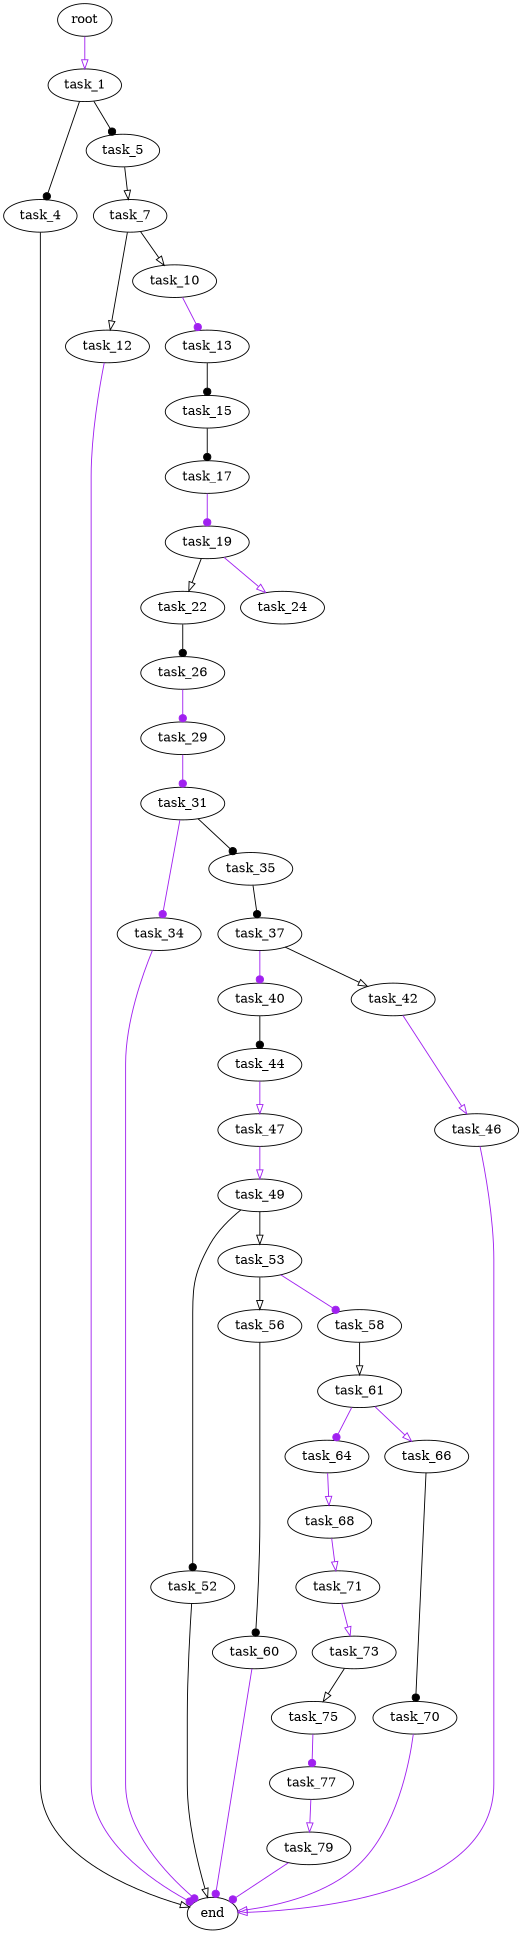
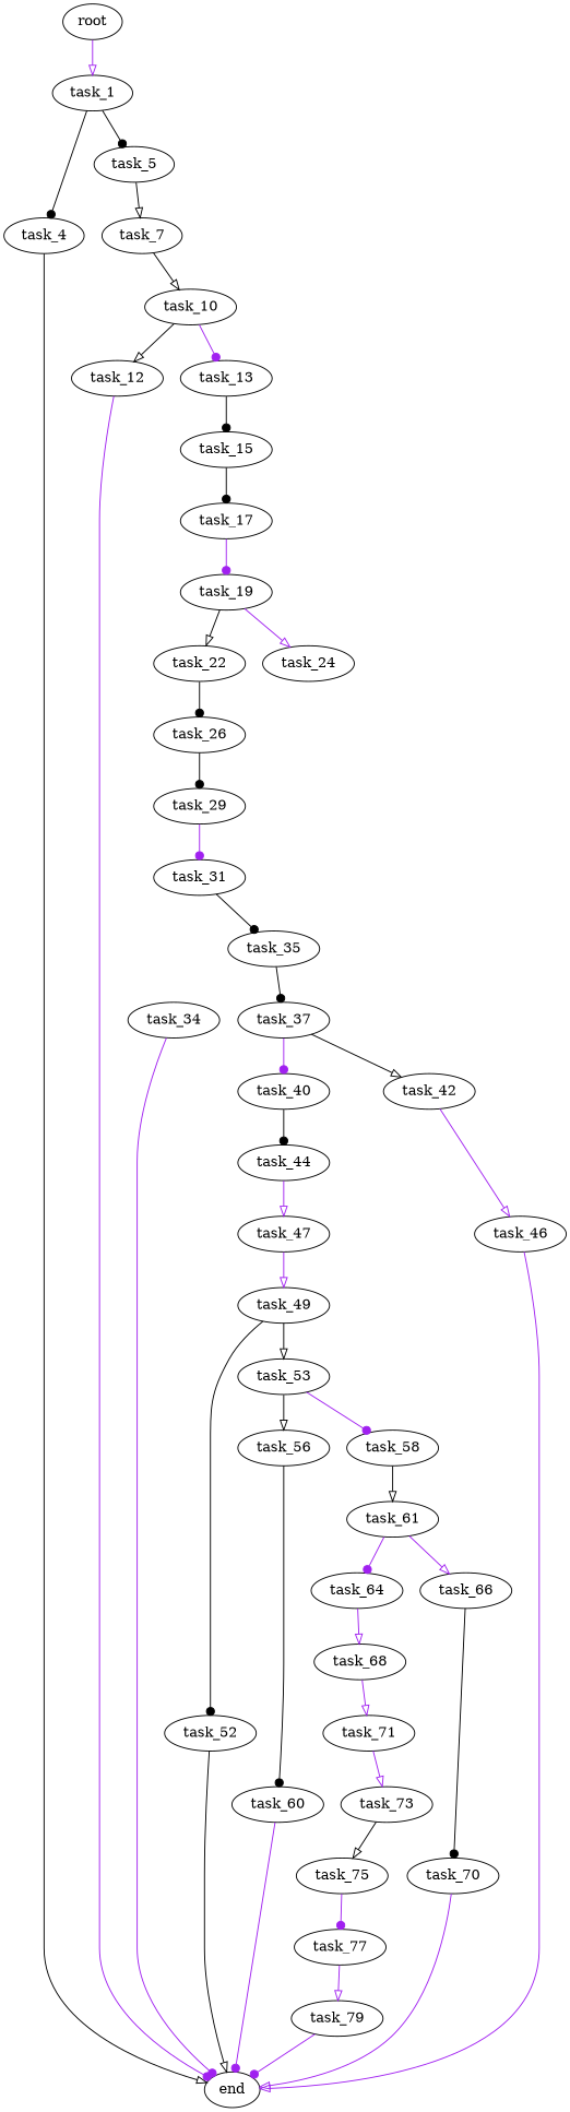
  digraph {
    edge [arrowhead=dot color=purple]
    root
    task_1
    task_4
    task_5
    end
    task_7
    task_10
    task_12
    task_13
    task_15
    task_17
    task_19
    task_22
    task_24
    task_26
    task_29
    task_31
    task_34
    task_35
    task_37
    task_40
    task_42
    task_44
    task_46
    task_47
    task_49
    task_52
    task_53
    task_56
    task_58
    task_60
    task_61
    task_64
    task_66
    task_68
    task_70
    task_71
    task_73
    task_75
    task_77
    task_79
    root -> task_1 [arrowhead=onormal]
    task_1 -> task_4 [color=black]
    task_1 -> task_5 [color=black]
    task_4 -> end [arrowhead=onormal color=black]
    task_5 -> task_7 [arrowhead=onormal color=black]
    task_7 -> task_10 [arrowhead=onormal color=black]
-   task_7 -> task_12 [arrowhead=onormal color=black]
+   task_10 -> task_12 [arrowhead=onormal color=black]
    task_10 -> task_13
    task_12 -> end
    task_13 -> task_15 [color=black]
    task_15 -> task_17 [color=black]
    task_17 -> task_19
    task_19 -> task_22 [arrowhead=onormal color=black]
    task_19 -> task_24 [arrowhead=onormal]
    task_22 -> task_26 [color=black]
-   task_26 -> task_29
+   task_26 -> task_29 [color=black]
    task_29 -> task_31
-   task_31 -> task_34
    task_31 -> task_35 [color=black]
    task_34 -> end
    task_35 -> task_37 [color=black]
    task_37 -> task_40
    task_37 -> task_42 [arrowhead=onormal color=black]
    task_40 -> task_44 [color=black]
    task_42 -> task_46 [arrowhead=onormal]
    task_44 -> task_47 [arrowhead=onormal]
    task_46 -> end [arrowhead=onormal]
    task_47 -> task_49 [arrowhead=onormal]
    task_49 -> task_52 [color=black]
    task_49 -> task_53 [arrowhead=onormal color=black]
    task_52 -> end [arrowhead=onormal color=black]
    task_53 -> task_56 [arrowhead=onormal color=black]
    task_53 -> task_58
    task_56 -> task_60 [color=black]
    task_58 -> task_61 [arrowhead=onormal color=black]
    task_60 -> end
    task_61 -> task_64
    task_61 -> task_66 [arrowhead=onormal]
    task_64 -> task_68 [arrowhead=onormal]
    task_66 -> task_70 [color=black]
    task_68 -> task_71 [arrowhead=onormal]
    task_70 -> end [arrowhead=onormal]
    task_71 -> task_73 [arrowhead=onormal]
    task_73 -> task_75 [arrowhead=onormal color=black]
    task_75 -> task_77
    task_77 -> task_79 [arrowhead=onormal]
    task_79 -> end
  }
